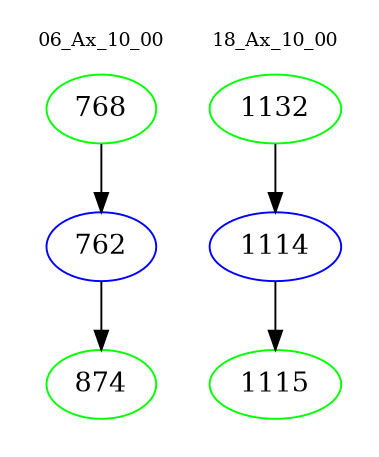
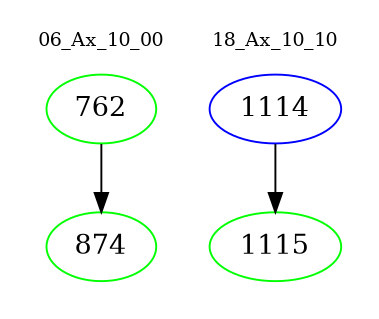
  digraph {
    node [color=green]
    edge [color=black]
-   n1 [label=768]
-   n2 [color=blue label=762]
+   n2 [label=762]
    n3 [label=874]
-   n4 [label=1132]
    n5 [color=blue label=1114]
    n6 [label=1115]
    subgraph cluster_1 {
      color=white
      fontsize=10
      label="06_Ax_10_00"
-     n1
      n2
      n3
    }
    subgraph cluster_2 {
      color=white
      fontsize=10
-     label="18_Ax_10_00"
-     n4
+     label="18_Ax_10_10"
      n5
      n6
    }
-   n1 -> n2
    n2 -> n3
-   n4 -> n5
    n5 -> n6
  }
